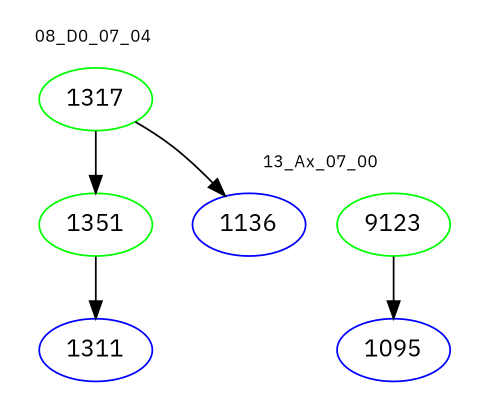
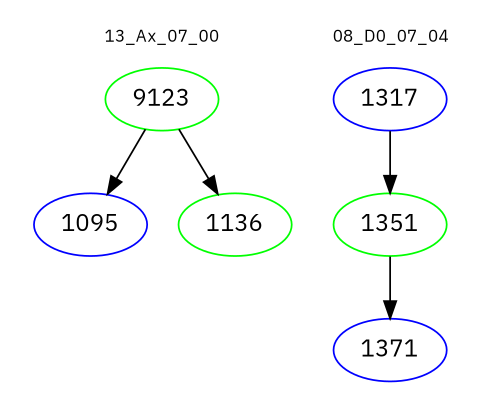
  digraph {
    fontname="IBM Plex Sans"
    node [color=green fontname="IBM Plex Sans"]
    edge [color=black fontname="IBM Plex Sans"]
    n1 [label=9123]
    n2 [color=blue label=1095]
-   n3 [color=blue label=1136]
+   n3 [label=1136]
    n4 [label=1351]
-   n5 [label=1317]
-   n6 [color=blue label=1311]
+   n5 [color=blue label=1317]
+   n6 [color=blue label=1371]
    subgraph cluster_1 {
      color=white
      fontsize=10
      label="13_Ax_07_00"
      n1
      n2
      n3
    }
    subgraph cluster_2 {
      color=white
      fontsize=10
      label="08_D0_07_04"
      n4
      n5
      n6
    }
    n1 -> n2
-   n5 -> n3
+   n1 -> n3
    n4 -> n6
    n5 -> n4
  }
